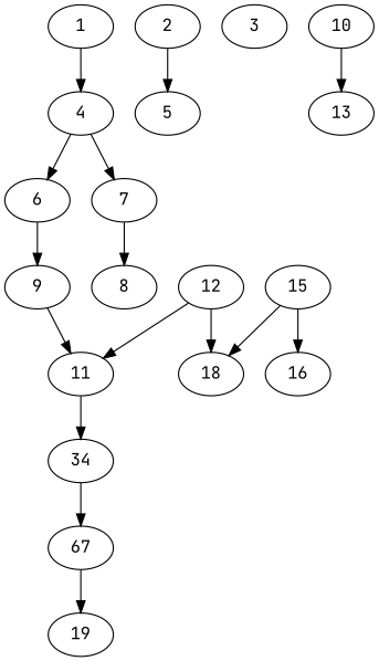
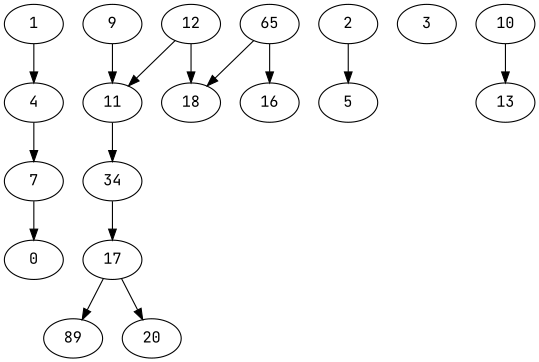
  digraph {
    fontname="JetBrains Mono"
    node [alpha=0.04 fontname="JetBrains Mono"]
    edge [fontname="JetBrains Mono"]
    1 [alpha=0.16 expect_size=23708672]
    4 [alpha=0.16 expect_size=9040896]
-   6 [alpha=0.10 expect_size=18441216]
    7 [alpha=0.12 expect_size=14381056]
    9 [alpha=0.06 expect_size=48756736]
-   8 [alpha=0.02 expect_size=35144704]
+   8 [alpha=0.02 expect_size=35144704 label=0]
    2 [alpha=0.15 expect_size=45120512]
    5 [alpha=0.14 expect_size=5818368]
    3 [expect_size=9109504]
    11 [alpha=0.09 expect_size=48781312]
    n11 [expect_size=38547456 label=34]
    10 [alpha=0.17 expect_size=16417792]
    13 [alpha=0.17 expect_size=28061696]
-   15 [alpha=0.09 expect_size=28992512]
+   15 [alpha=0.09 expect_size=28992512 label=65]
    18 [expect_size=20694016]
    16 [alpha=0.06 expect_size=14848000]
    12 [alpha=0.14 expect_size=40494080]
-   17 [alpha=0.17 expect_size=39341056 label=67]
-   19 [alpha=0.18 expect_size=26405888]
+   17 [alpha=0.17 expect_size=39341056]
+   19 [alpha=0.18 expect_size=26405888 label=89]
+   20 [alpha=0.11 expect_size=40969216]
    1 -> 4
-   4 -> 6
    4 -> 7
-   6 -> 9
    7 -> 8
    9 -> 11
    2 -> 5
    11 -> n11
    n11 -> 17
    10 -> 13
    15 -> 18
    15 -> 16
    12 -> 11
    12 -> 18
    17 -> 19
+   17 -> 20
  }
